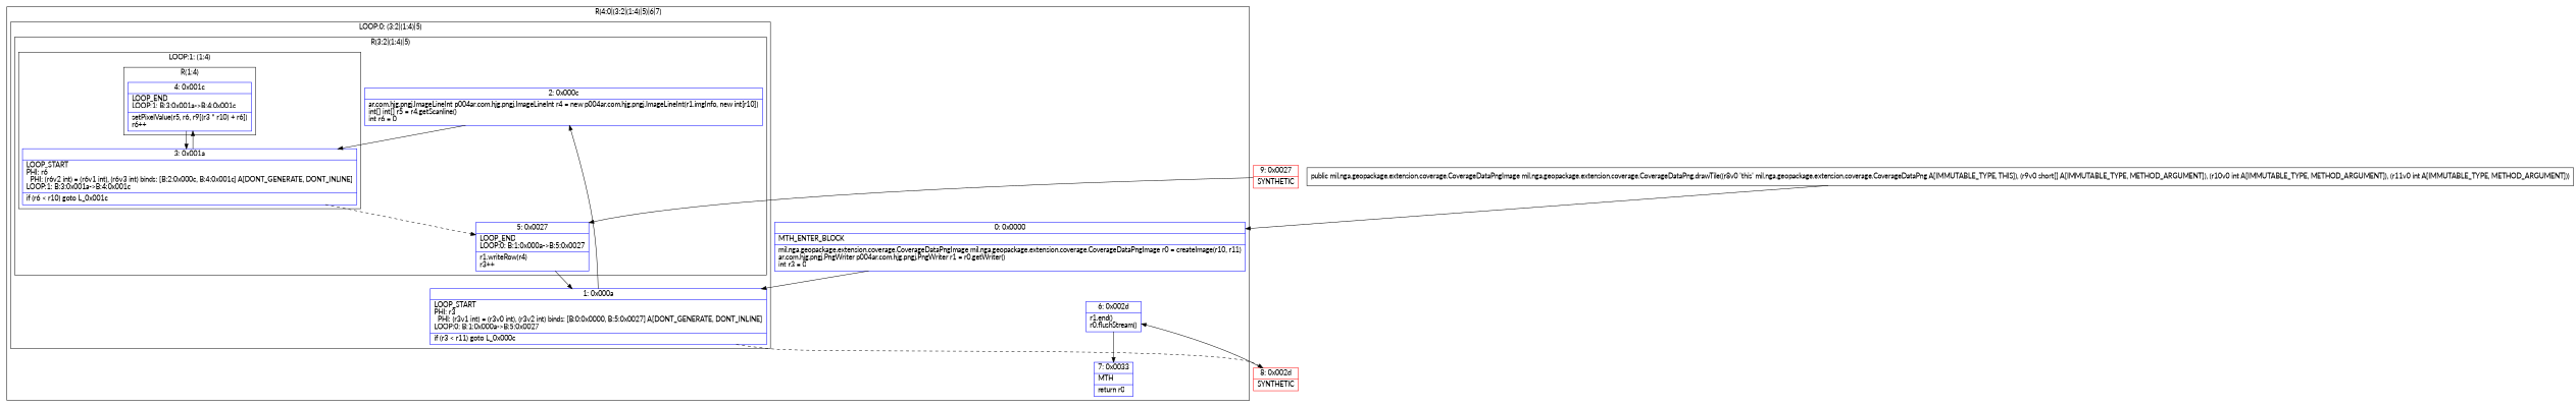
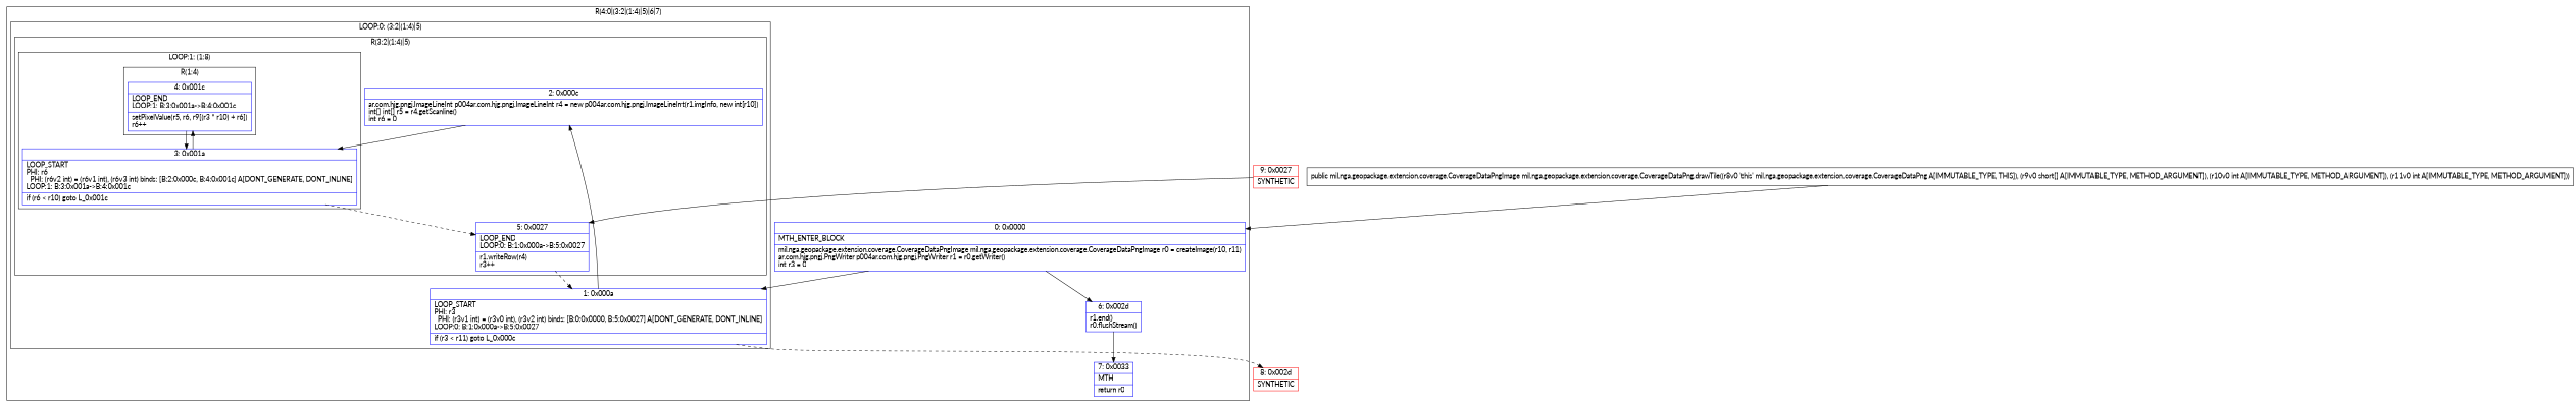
  digraph {
    fontname=Lato
    node [color=blue fontname=Lato shape=record]
    edge [fontname=Lato]
    n1 [label="{4\:\ 0x001c|LOOP_END\lLOOP:1: B:3:0x001a\-\>B:4:0x001c\l|setPixelValue(r5, r6, r9[(r3 * r10) + r6])\lr6++\l}"]
    n2 [label="{3\:\ 0x001a|LOOP_START\lPHI: r6 \l  PHI: (r6v2 int) = (r6v1 int), (r6v3 int) binds: [B:2:0x000c, B:4:0x001c] A[DONT_GENERATE, DONT_INLINE]\lLOOP:1: B:3:0x001a\-\>B:4:0x001c\l|if (r6 \< r10) goto L_0x001c\l}"]
    n3 [label="{2\:\ 0x000c|ar.com.hjg.pngj.ImageLineInt p004ar.com.hjg.pngj.ImageLineInt r4 = new p004ar.com.hjg.pngj.ImageLineInt(r1.imgInfo, new int[r10])\lint[] int[] r5 = r4.getScanline()\lint r6 = 0\l}"]
    n4 [label="{5\:\ 0x0027|LOOP_END\lLOOP:0: B:1:0x000a\-\>B:5:0x0027\l|r1.writeRow(r4)\lr3++\l}"]
    n5 [label="{1\:\ 0x000a|LOOP_START\lPHI: r3 \l  PHI: (r3v1 int) = (r3v0 int), (r3v2 int) binds: [B:0:0x0000, B:5:0x0027] A[DONT_GENERATE, DONT_INLINE]\lLOOP:0: B:1:0x000a\-\>B:5:0x0027\l|if (r3 \< r11) goto L_0x000c\l}"]
    n6 [label="{0\:\ 0x0000|MTH_ENTER_BLOCK\l|mil.nga.geopackage.extension.coverage.CoverageDataPngImage mil.nga.geopackage.extension.coverage.CoverageDataPngImage r0 = createImage(r10, r11)\lar.com.hjg.pngj.PngWriter p004ar.com.hjg.pngj.PngWriter r1 = r0.getWriter()\lint r3 = 0\l}"]
    n7 [label="{6\:\ 0x002d|r1.end()\lr0.flushStream()\l}"]
    n8 [label="{7\:\ 0x0033|MTH\l|return r0\l}"]
    n9 [color=red label="{8\:\ 0x002d|SYNTHETIC\l}"]
    n10 [color=red label="{9\:\ 0x0027|SYNTHETIC\l}"]
    n11 [label="{public mil.nga.geopackage.extension.coverage.CoverageDataPngImage mil.nga.geopackage.extension.coverage.CoverageDataPng.drawTile((r8v0 'this' mil.nga.geopackage.extension.coverage.CoverageDataPng A[IMMUTABLE_TYPE, THIS]), (r9v0 short[] A[IMMUTABLE_TYPE, METHOD_ARGUMENT]), (r10v0 int A[IMMUTABLE_TYPE, METHOD_ARGUMENT]), (r11v0 int A[IMMUTABLE_TYPE, METHOD_ARGUMENT])) }" color=""]
    subgraph cluster_1 {
      label="R(4:0|(3:2|(1:4)|5)|6|7)"
      n6
      n7
      n8
      subgraph cluster_2 {
        label="LOOP:0: (3:2|(1:4)|5)"
        n5
        subgraph cluster_3 {
          label="R(3:2|(1:4)|5)"
          n3
          n4
          subgraph cluster_4 {
-           label="LOOP:1: (1:4)"
+           label="LOOP:1: (1:8)"
            n2
            subgraph cluster_5 {
              label="R(1:4)"
              n1
            }
          }
        }
      }
    }
    n1 -> n2
    n2 -> n1
    n2 -> n4 [style=dashed]
    n3 -> n2
-   n4 -> n5
+   n4 -> n5 [style=dashed]
    n5 -> n3
    n5 -> n9 [style=dashed]
    n6 -> n5
    n7 -> n8
-   n9 -> n7
+   n6 -> n7
    n10 -> n4
    n11 -> n6
  }
